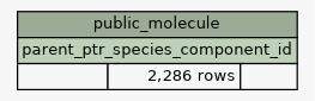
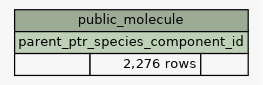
  digraph {
    bgcolor="#f7f7f7"
    fontname=Helvetica
    fontsize=11
    nodesep=0.18
    rankdir=TB
    ranksep=0.46
-   n1 [fontname=Helvetica fontsize=11 label=<     <TABLE BORDER="0" CELLBORDER="1" CELLSPACING="0" BGCOLOR="#ffffff">       <TR><TD COLSPAN="3" BGCOLOR="#9bab96" ALIGN="CENTER">public_molecule</TD></TR>       <TR><TD PORT="parent_ptr_species_component_id" COLSPAN="3" BGCOLOR="#bed1b8" ALIGN="LEFT">parent_ptr_species_component_id</TD></TR>       <TR><TD ALIGN="LEFT" BGCOLOR="#f7f7f7">  </TD><TD ALIGN="RIGHT" BGCOLOR="#f7f7f7">2,286 rows</TD><TD ALIGN="RIGHT" BGCOLOR="#f7f7f7">  </TD></TR>     </TABLE>> shape=plaintext]
+   n1 [fontname=Helvetica fontsize=11 label=<     <TABLE BORDER="0" CELLBORDER="1" CELLSPACING="0" BGCOLOR="#ffffff">       <TR><TD COLSPAN="3" BGCOLOR="#9bab96" ALIGN="CENTER">public_molecule</TD></TR>       <TR><TD PORT="parent_ptr_species_component_id" COLSPAN="3" BGCOLOR="#bed1b8" ALIGN="LEFT">parent_ptr_species_component_id</TD></TR>       <TR><TD ALIGN="LEFT" BGCOLOR="#f7f7f7">  </TD><TD ALIGN="RIGHT" BGCOLOR="#f7f7f7">2,276 rows</TD><TD ALIGN="RIGHT" BGCOLOR="#f7f7f7">  </TD></TR>     </TABLE>> shape=plaintext]
  }
